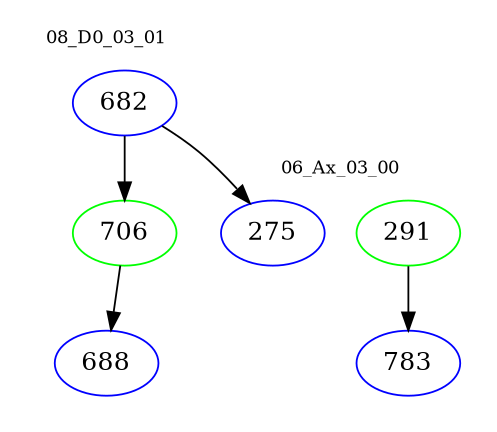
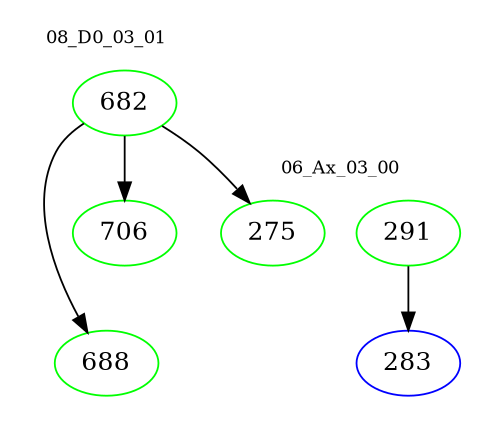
  digraph {
    node [color=green]
    edge [color=black]
    n1 [label=291]
-   n2 [color=blue label=275]
-   n3 [color=blue label=783]
-   n4 [color=blue label=682]
-   n5 [color=blue label=688]
+   n2 [label=275]
+   n3 [color=blue label=283]
+   n4 [label=682]
+   n5 [label=688]
    n6 [label=706]
    subgraph cluster_1 {
      color=white
      fontsize=10
      label="06_Ax_03_00"
      n1
      n2
      n3
    }
    subgraph cluster_2 {
      color=white
      fontsize=10
      label="08_D0_03_01"
      n4
      n5
      n6
    }
    n1 -> n3
    n4 -> n2
-   n6 -> n5
+   n4 -> n5
    n4 -> n6
  }
